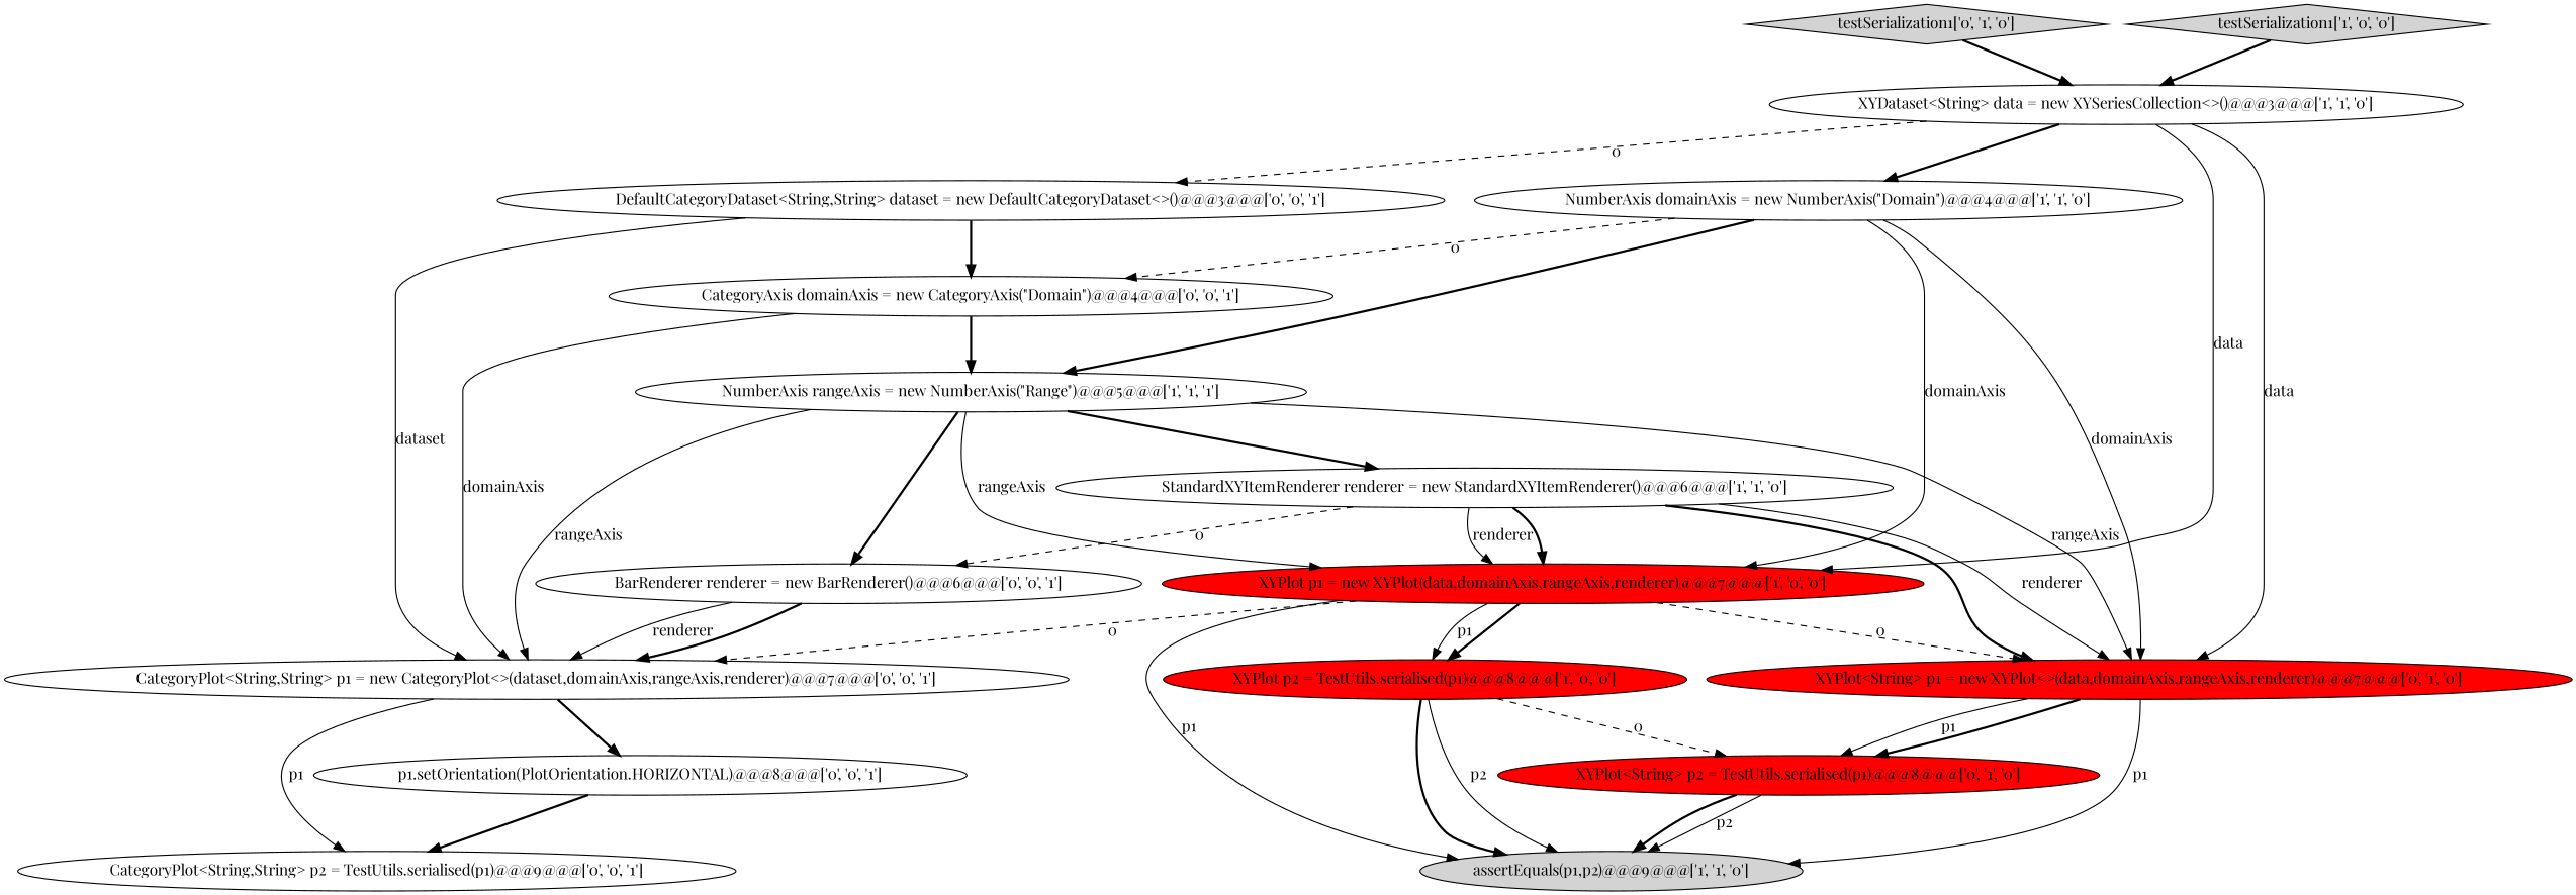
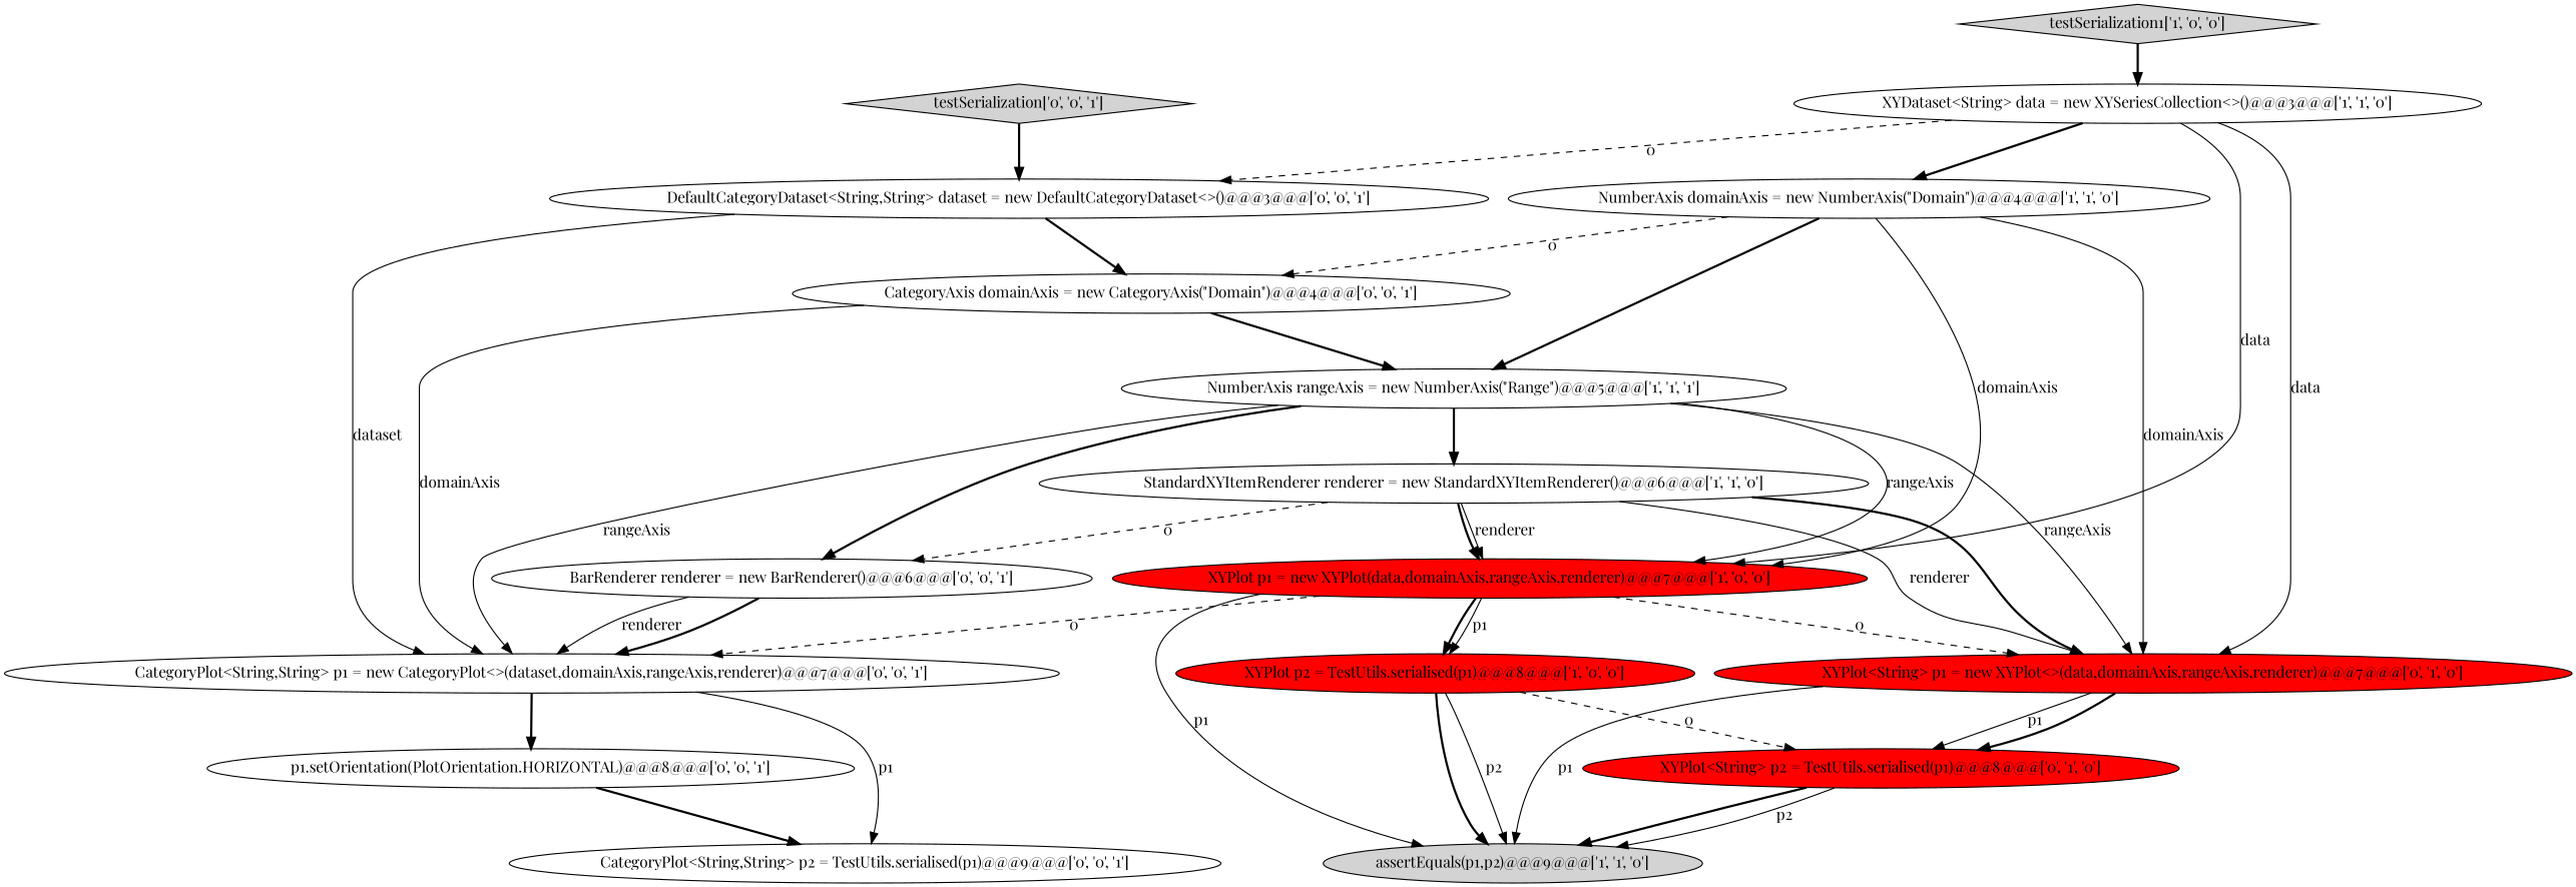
  digraph {
    fontname="Playfair Display"
    node [fillcolor=white fontname="Playfair Display" shape=ellipse style=filled]
    edge [fontname="Playfair Display" style=solid]
    n1 [fillcolor=red label="XYPlot<String> p1 = new XYPlot<>(data,domainAxis,rangeAxis,renderer)@@@7@@@['0', '1', '0']"]
    n2 [fillcolor=lightgray label="assertEquals(p1,p2)@@@9@@@['1', '1', '0']"]
    n3 [fillcolor=red label="XYPlot<String> p2 = TestUtils.serialised(p1)@@@8@@@['0', '1', '0']"]
    n4 [label="CategoryPlot<String,String> p1 = new CategoryPlot<>(dataset,domainAxis,rangeAxis,renderer)@@@7@@@['0', '0', '1']"]
    n5 [label="p1.setOrientation(PlotOrientation.HORIZONTAL)@@@8@@@['0', '0', '1']"]
    n6 [label="CategoryPlot<String,String> p2 = TestUtils.serialised(p1)@@@9@@@['0', '0', '1']"]
    n7 [label="CategoryAxis domainAxis = new CategoryAxis(\"Domain\")@@@4@@@['0', '0', '1']"]
    n8 [label="NumberAxis rangeAxis = new NumberAxis(\"Range\")@@@5@@@['1', '1', '1']"]
    n9 [label="StandardXYItemRenderer renderer = new StandardXYItemRenderer()@@@6@@@['1', '1', '0']"]
    n10 [label="BarRenderer renderer = new BarRenderer()@@@6@@@['0', '0', '1']"]
    n11 [fillcolor=red label="XYPlot p1 = new XYPlot(data,domainAxis,rangeAxis,renderer)@@@7@@@['1', '0', '0']"]
    n12 [fillcolor=red label="XYPlot p2 = TestUtils.serialised(p1)@@@8@@@['1', '0', '0']"]
+   n13 [fillcolor=lightgray label="testSerialization['0', '0', '1']" shape=diamond]
    n14 [label="DefaultCategoryDataset<String,String> dataset = new DefaultCategoryDataset<>()@@@3@@@['0', '0', '1']"]
-   n15 [fillcolor=lightgray label="testSerialization1['0', '1', '0']" shape=diamond]
    n16 [label="XYDataset<String> data = new XYSeriesCollection<>()@@@3@@@['1', '1', '0']"]
    n17 [label="NumberAxis domainAxis = new NumberAxis(\"Domain\")@@@4@@@['1', '1', '0']"]
    n18 [fillcolor=lightgray label="testSerialization1['1', '0', '0']" shape=diamond]
    n1 -> n2 [label=p1]
    n1 -> n3 [label=p1]
    n1 -> n3 [style=bold]
    n3 -> n2 [label=p2]
    n3 -> n2 [style=bold]
    n4 -> n5 [style=bold]
    n4 -> n6 [label=p1]
    n5 -> n6 [style=bold]
    n7 -> n4 [label=domainAxis]
    n7 -> n8 [style=bold]
    n8 -> n1 [label=rangeAxis]
    n8 -> n4 [label=rangeAxis]
    n8 -> n9 [style=bold]
    n8 -> n10 [style=bold]
    n8 -> n11 [label=rangeAxis]
    n9 -> n1 [style=bold]
    n9 -> n1 [label=renderer]
    n9 -> n10 [label=0 style=dashed]
    n9 -> n11 [label=renderer]
    n9 -> n11 [style=bold]
    n10 -> n4 [label=renderer]
    n10 -> n4 [style=bold]
    n11 -> n1 [label=0 style=dashed]
    n11 -> n2 [label=p1]
    n11 -> n4 [label=0 style=dashed]
    n11 -> n12 [style=bold]
    n11 -> n12 [label=p1]
    n12 -> n2 [style=bold]
    n12 -> n2 [label=p2]
    n12 -> n3 [label=0 style=dashed]
+   n13 -> n14 [style=bold]
    n14 -> n4 [label=dataset]
    n14 -> n7 [style=bold]
-   n15 -> n16 [style=bold]
    n16 -> n1 [label=data]
    n16 -> n11 [label=data]
    n16 -> n14 [label=0 style=dashed]
    n16 -> n17 [style=bold]
    n17 -> n1 [label=domainAxis]
    n17 -> n7 [label=0 style=dashed]
    n17 -> n8 [style=bold]
    n17 -> n11 [label=domainAxis]
    n18 -> n16 [style=bold]
  }
